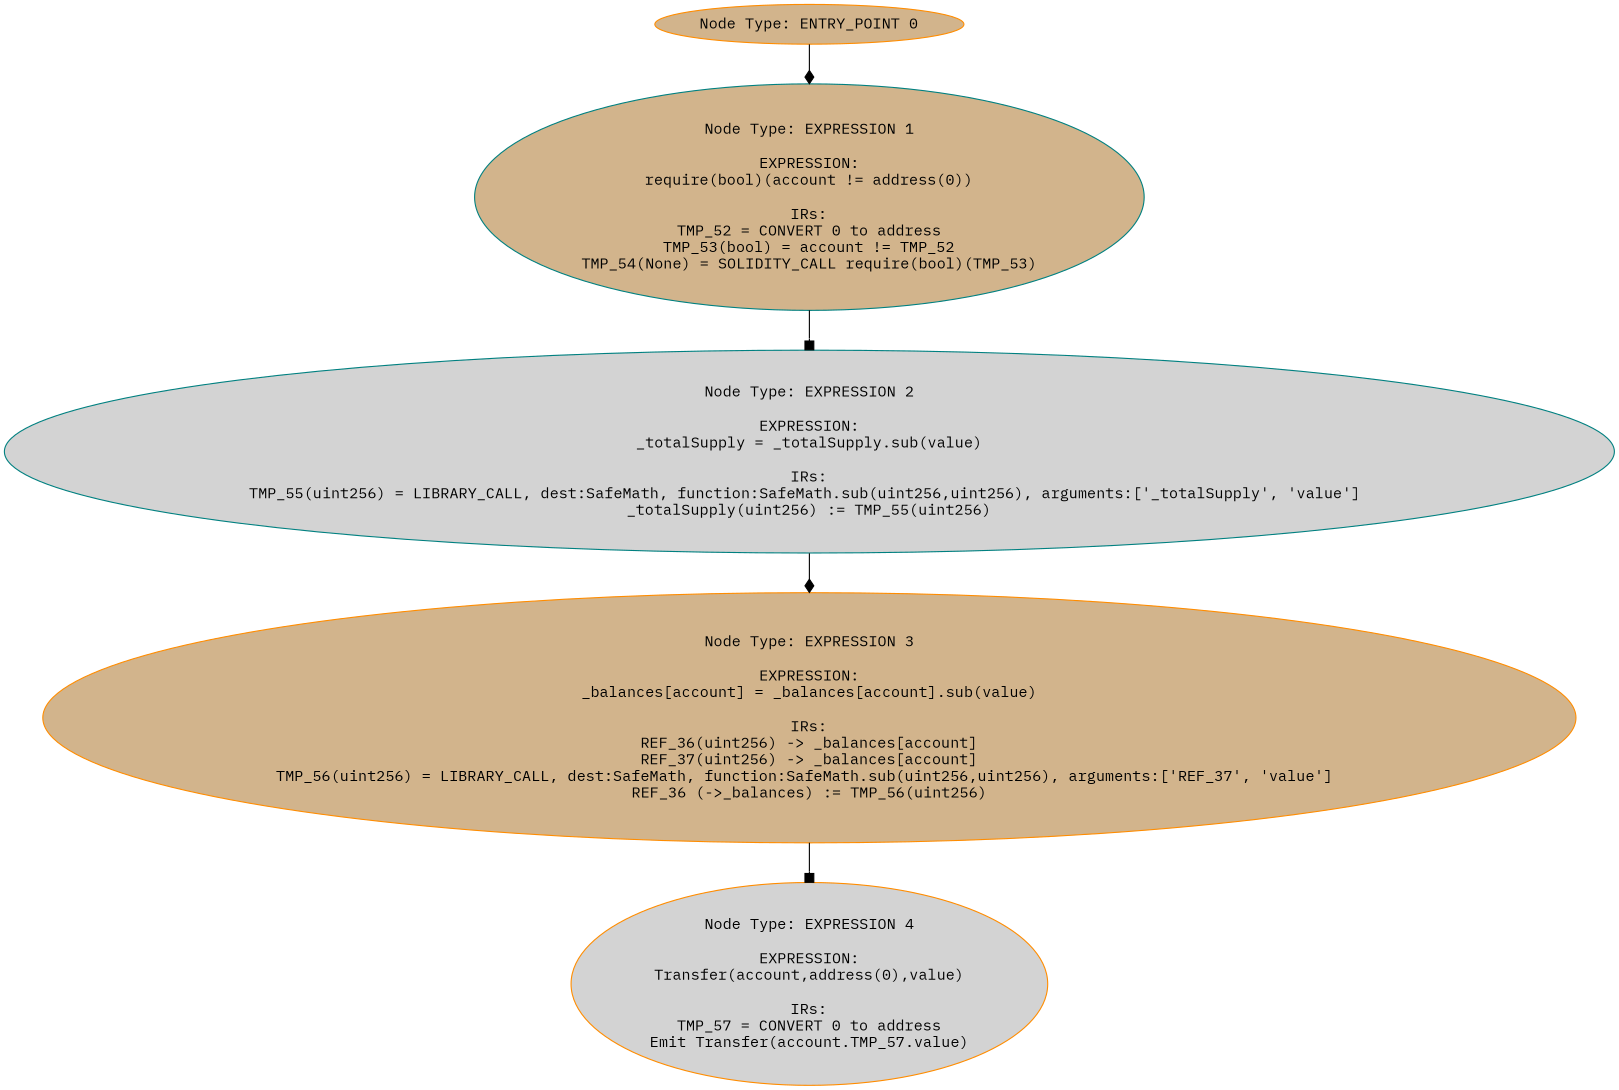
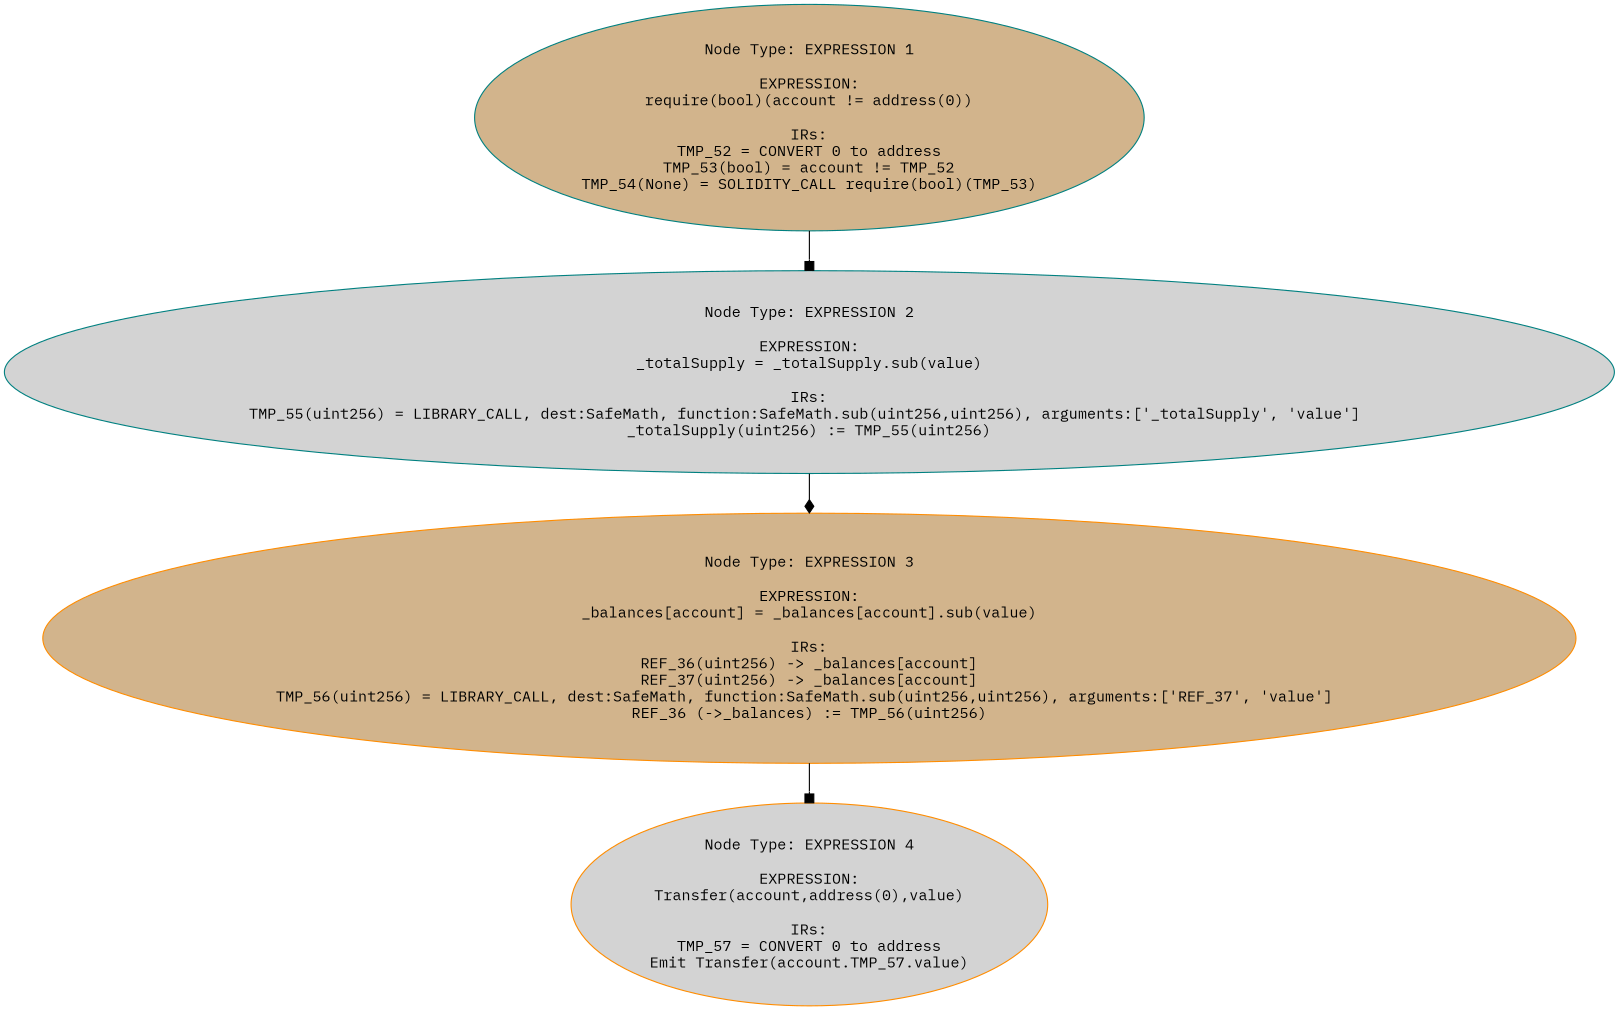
  digraph {
    fontname="IBM Plex Mono"
    node [style=filled fillcolor=tan color=darkorange fontname="IBM Plex Mono"]
    edge [arrowhead=diamond fontname="IBM Plex Mono"]
-   n1 [label="Node Type: ENTRY_POINT 0\n"]
    n2 [label="Node Type: EXPRESSION 1\n\nEXPRESSION:\nrequire(bool)(account != address(0))\n\nIRs:\nTMP_52 = CONVERT 0 to address\nTMP_53(bool) = account != TMP_52\nTMP_54(None) = SOLIDITY_CALL require(bool)(TMP_53)" color=teal]
    n3 [label="Node Type: EXPRESSION 2\n\nEXPRESSION:\n_totalSupply = _totalSupply.sub(value)\n\nIRs:\nTMP_55(uint256) = LIBRARY_CALL, dest:SafeMath, function:SafeMath.sub(uint256,uint256), arguments:['_totalSupply', 'value'] \n_totalSupply(uint256) := TMP_55(uint256)" fillcolor=lightgrey color=teal]
    n4 [label="Node Type: EXPRESSION 3\n\nEXPRESSION:\n_balances[account] = _balances[account].sub(value)\n\nIRs:\nREF_36(uint256) -> _balances[account]\nREF_37(uint256) -> _balances[account]\nTMP_56(uint256) = LIBRARY_CALL, dest:SafeMath, function:SafeMath.sub(uint256,uint256), arguments:['REF_37', 'value'] \nREF_36 (->_balances) := TMP_56(uint256)"]
    n5 [label="Node Type: EXPRESSION 4\n\nEXPRESSION:\nTransfer(account,address(0),value)\n\nIRs:\nTMP_57 = CONVERT 0 to address\nEmit Transfer(account.TMP_57.value)" fillcolor=lightgrey]
-   n1 -> n2
    n2 -> n3 [arrowhead=box]
    n3 -> n4
    n4 -> n5 [arrowhead=box]
  }
